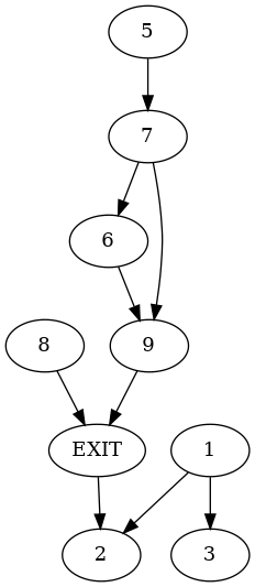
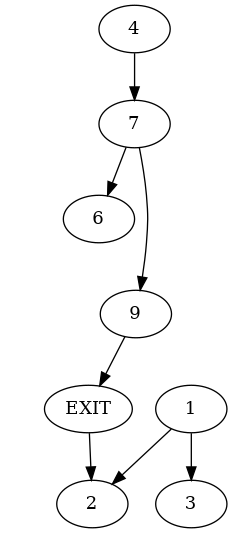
  digraph {
    1
    2
    3
    n4 [label=EXIT]
-   5
+   5 [label=4]
    7
-   8
    6
    9
    1 -> 2
    1 -> 3
    n4 -> 2
    5 -> 7
    7 -> 6
    7 -> 9
-   8 -> n4
-   6 -> 9
    9 -> n4
  }
